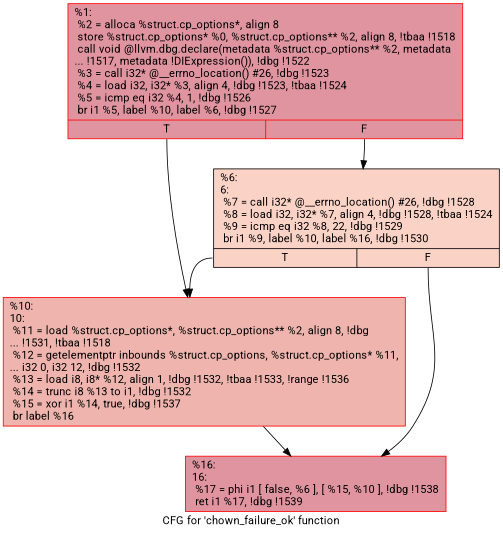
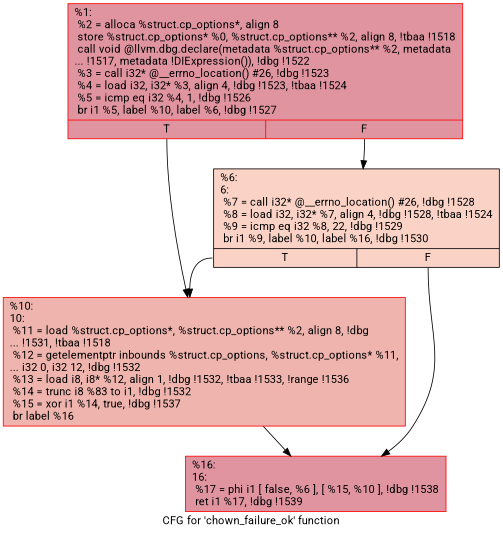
  digraph {
    label="CFG for 'chown_failure_ok' function"
    fontname=Roboto
    node [color=red fillcolor="#b70d2870" shape=record style=filled fontname=Roboto]
    edge [tailport=s0 fontname=Roboto]
    n1 [label="{%1:\l  %2 = alloca %struct.cp_options*, align 8\l  store %struct.cp_options* %0, %struct.cp_options** %2, align 8, !tbaa !1518\l  call void @llvm.dbg.declare(metadata %struct.cp_options** %2, metadata\l... !1517, metadata !DIExpression()), !dbg !1522\l  %3 = call i32* @__errno_location() #26, !dbg !1523\l  %4 = load i32, i32* %3, align 4, !dbg !1523, !tbaa !1524\l  %5 = icmp eq i32 %4, 1, !dbg !1526\l  br i1 %5, label %10, label %6, !dbg !1527\l|{<s0>T|<s1>F}}"]
-   n2 [fillcolor="#d8564670" label="{%10:\l10:                                               \l  %11 = load %struct.cp_options*, %struct.cp_options** %2, align 8, !dbg\l... !1531, !tbaa !1518\l  %12 = getelementptr inbounds %struct.cp_options, %struct.cp_options* %11,\l... i32 0, i32 12, !dbg !1532\l  %13 = load i8, i8* %12, align 1, !dbg !1532, !tbaa !1533, !range !1536\l  %14 = trunc i8 %13 to i1, !dbg !1532\l  %15 = xor i1 %14, true, !dbg !1537\l  br label %16\l}"]
+   n2 [fillcolor="#d8564670" label="{%10:\l10:                                               \l  %11 = load %struct.cp_options*, %struct.cp_options** %2, align 8, !dbg\l... !1531, !tbaa !1518\l  %12 = getelementptr inbounds %struct.cp_options, %struct.cp_options* %11,\l... i32 0, i32 12, !dbg !1532\l  %13 = load i8, i8* %12, align 1, !dbg !1532, !tbaa !1533, !range !1536\l  %14 = trunc i8 %83 to i1, !dbg !1532\l  %15 = xor i1 %14, true, !dbg !1537\l  br label %16\l}"]
    n3 [color=black fillcolor="#f59c7d70" label="{%6:\l6:                                                \l  %7 = call i32* @__errno_location() #26, !dbg !1528\l  %8 = load i32, i32* %7, align 4, !dbg !1528, !tbaa !1524\l  %9 = icmp eq i32 %8, 22, !dbg !1529\l  br i1 %9, label %10, label %16, !dbg !1530\l|{<s0>T|<s1>F}}"]
    n4 [label="{%16:\l16:                                               \l  %17 = phi i1 [ false, %6 ], [ %15, %10 ], !dbg !1538\l  ret i1 %17, !dbg !1539\l}"]
    n1 -> n2
    n1 -> n3 [tailport=s1]
    n2 -> n4 [tailport=""]
    n3 -> n2
    n3 -> n4 [tailport=s1]
  }
